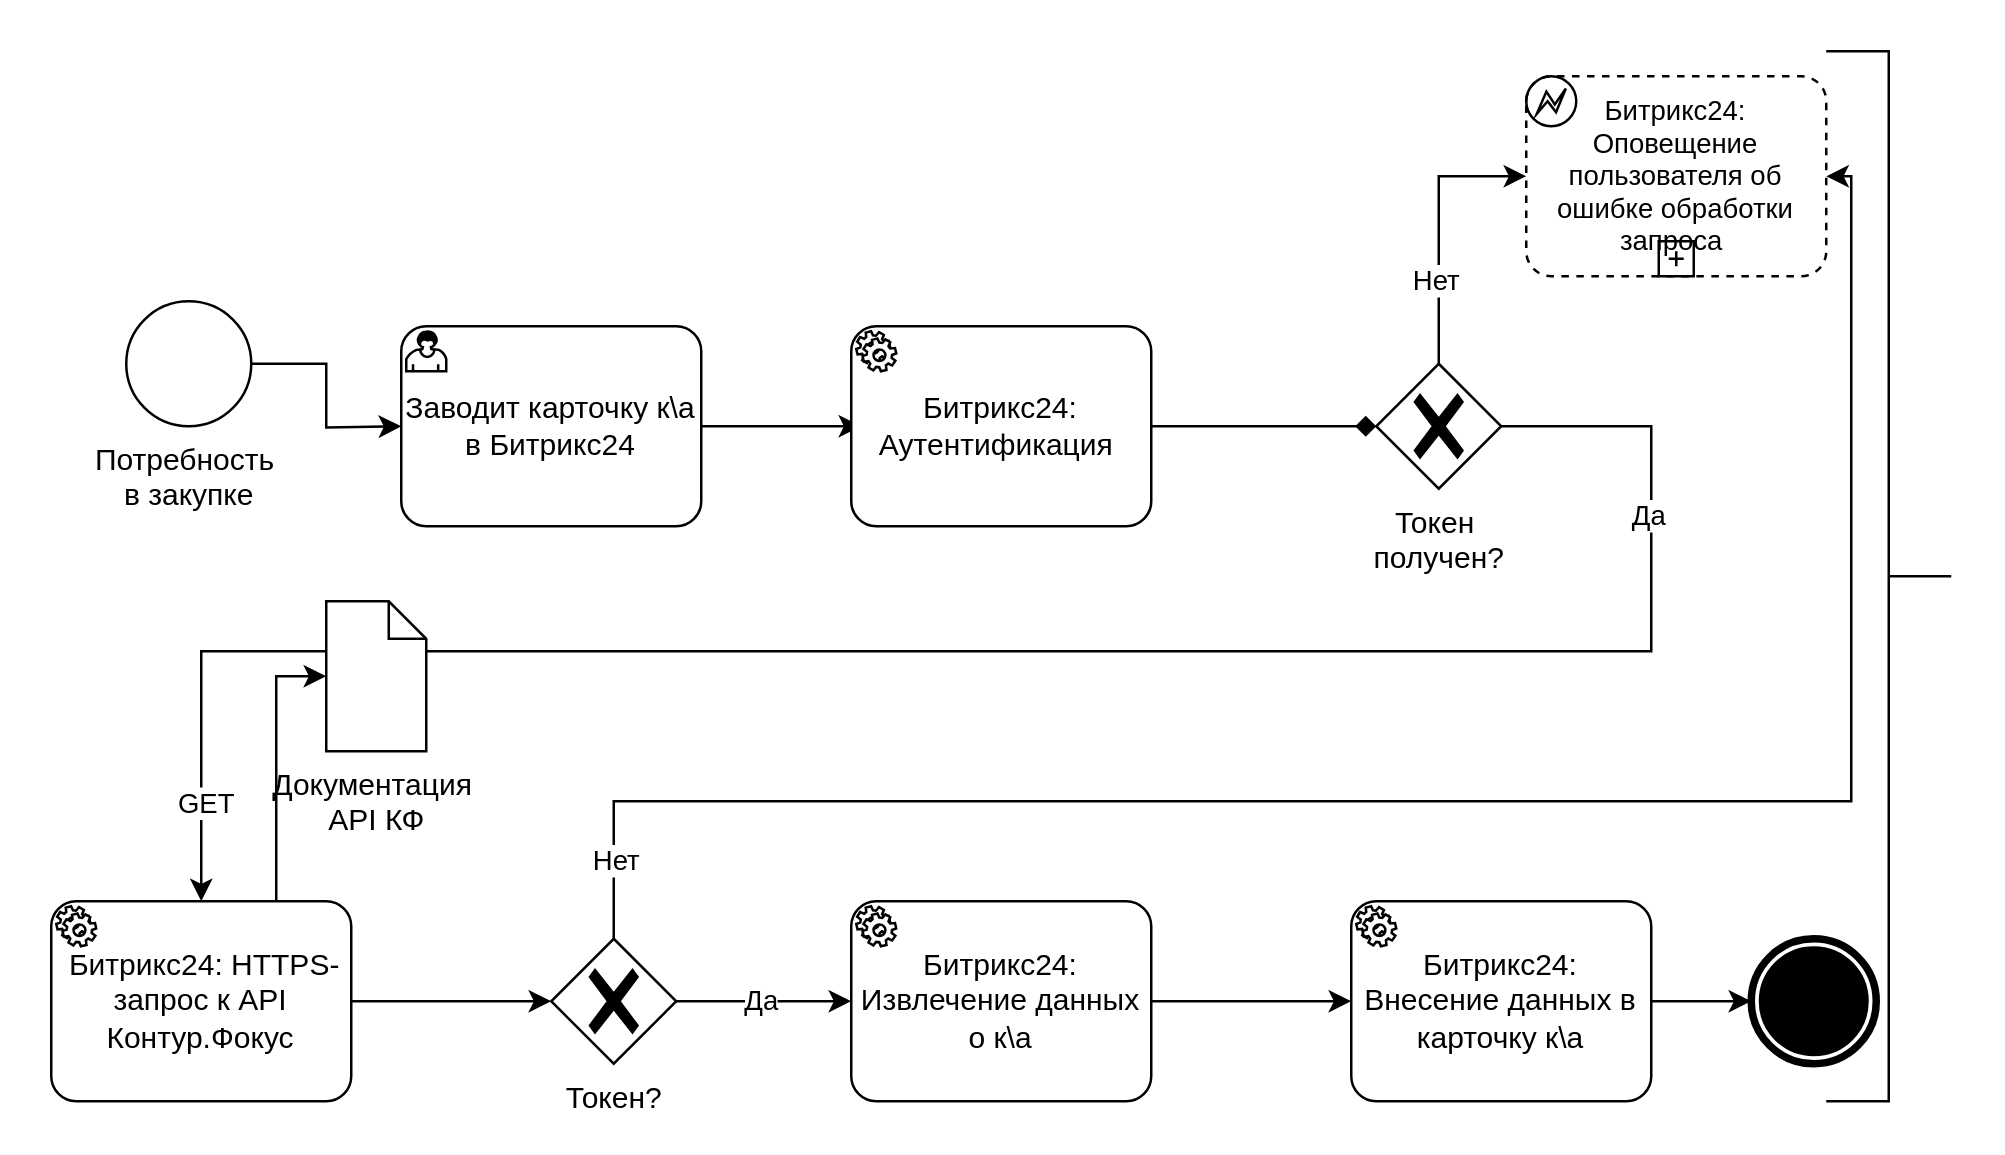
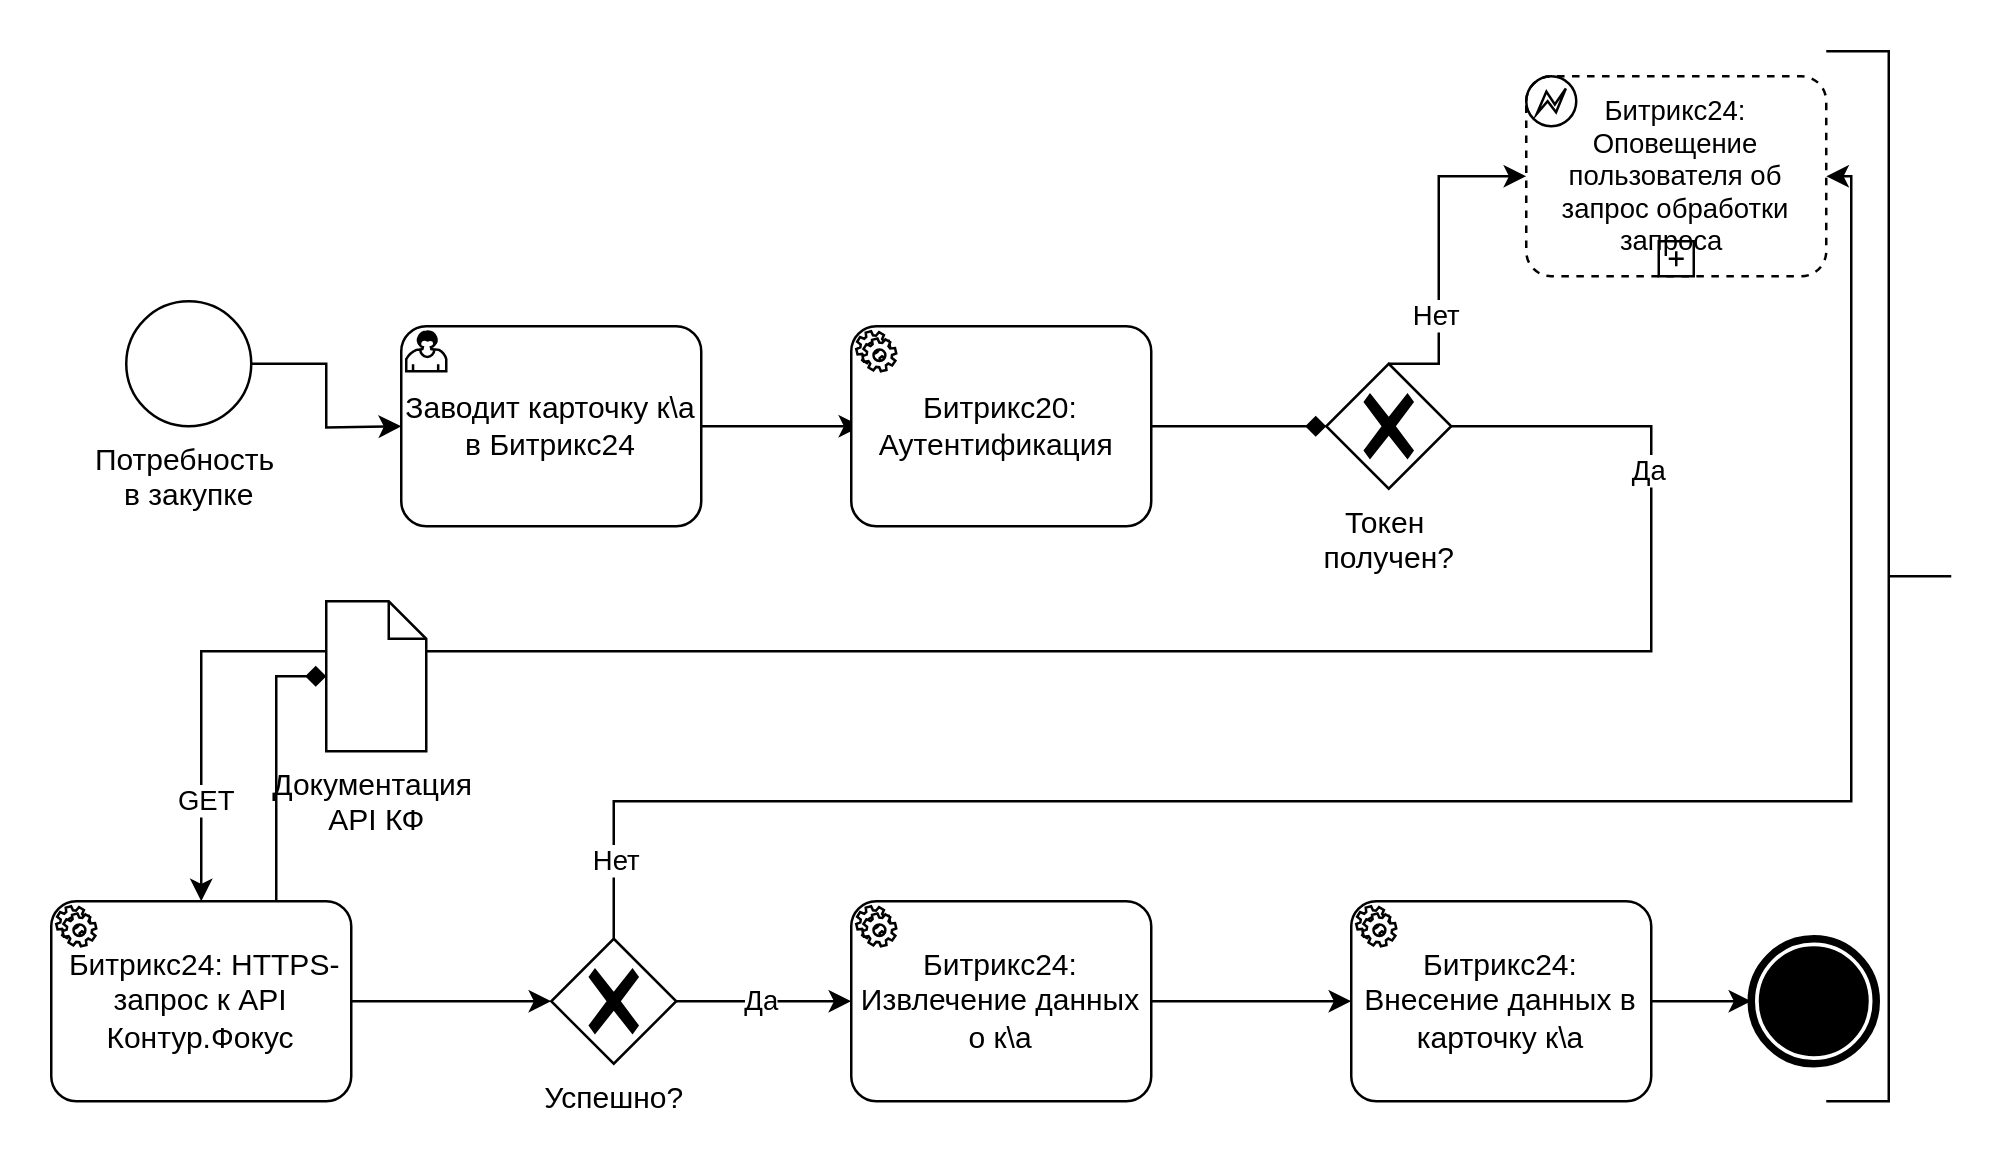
  <mxCell id="0" />
  <mxCell id="1" parent="0" />
  <mxCell id="2" style="edgeStyle=orthogonalEdgeStyle;rounded=0;orthogonalLoop=1;jettySize=auto;html=1;" parent="1" source="3" edge="1"><mxGeometry relative="1" as="geometry"><mxPoint x="160" y="170" as="targetPoint" /></mxGeometry></mxCell>
  <mxCell id="3" value="Потребность&amp;nbsp;&lt;div&gt;в закупке&lt;/div&gt;" style="points=[[0.145,0.145,0],[0.5,0,0],[0.855,0.145,0],[1,0.5,0],[0.855,0.855,0],[0.5,1,0],[0.145,0.855,0],[0,0.5,0]];shape=mxgraph.bpmn.event;html=1;verticalLabelPosition=bottom;labelBackgroundColor=#ffffff;verticalAlign=top;align=center;perimeter=ellipsePerimeter;outlineConnect=0;aspect=fixed;outline=standard;symbol=general;" parent="1" vertex="1"><mxGeometry x="50" y="120" width="50" height="50" as="geometry" /></mxCell>
  <mxCell id="4" style="edgeStyle=orthogonalEdgeStyle;rounded=0;orthogonalLoop=1;jettySize=auto;html=1;" parent="1" source="5" edge="1"><mxGeometry relative="1" as="geometry"><mxPoint x="344" y="170" as="targetPoint" /></mxGeometry></mxCell>
  <mxCell id="5" value="Заводит карточку к\а в Битрикс24" style="points=[[0.25,0,0],[0.5,0,0],[0.75,0,0],[1,0.25,0],[1,0.5,0],[1,0.75,0],[0.75,1,0],[0.5,1,0],[0.25,1,0],[0,0.75,0],[0,0.5,0],[0,0.25,0]];shape=mxgraph.bpmn.task;whiteSpace=wrap;rectStyle=rounded;size=10;html=1;container=1;expand=0;collapsible=0;taskMarker=user;" parent="1" vertex="1"><mxGeometry x="160" y="130" width="120" height="80" as="geometry" /></mxCell>
  <mxCell id="6" value="" style="edgeStyle=orthogonalEdgeStyle;rounded=0;orthogonalLoop=1;jettySize=auto;html=1;entryX=0;entryY=0.5;entryDx=0;entryDy=0;entryPerimeter=0;endArrow=diamond;" parent="1" source="7" target="23" edge="1"><mxGeometry relative="1" as="geometry"><mxPoint x="540" y="170" as="targetPoint" /></mxGeometry></mxCell>
- <mxCell id="7" value="Битрикс24: Аутентификация&amp;nbsp;" style="points=[[0.25,0,0],[0.5,0,0],[0.75,0,0],[1,0.25,0],[1,0.5,0],[1,0.75,0],[0.75,1,0],[0.5,1,0],[0.25,1,0],[0,0.75,0],[0,0.5,0],[0,0.25,0]];shape=mxgraph.bpmn.task;whiteSpace=wrap;rectStyle=rounded;size=10;html=1;container=1;expand=0;collapsible=0;taskMarker=service;" parent="1" vertex="1"><mxGeometry x="340" y="130" width="120" height="80" as="geometry" /></mxCell>
+ <mxCell id="7" value="Битрикс20: Аутентификация&amp;nbsp;" style="points=[[0.25,0,0],[0.5,0,0],[0.75,0,0],[1,0.25,0],[1,0.5,0],[1,0.75,0],[0.75,1,0],[0.5,1,0],[0.25,1,0],[0,0.75,0],[0,0.5,0],[0,0.25,0]];shape=mxgraph.bpmn.task;whiteSpace=wrap;rectStyle=rounded;size=10;html=1;container=1;expand=0;collapsible=0;taskMarker=service;" parent="1" vertex="1"><mxGeometry x="340" y="130" width="120" height="80" as="geometry" /></mxCell>
  <mxCell id="8" style="edgeStyle=orthogonalEdgeStyle;rounded=0;orthogonalLoop=1;jettySize=auto;html=1;exitX=1;exitY=0.5;exitDx=0;exitDy=0;exitPerimeter=0;" parent="1" source="23" edge="1"><mxGeometry relative="1" as="geometry"><mxPoint x="600" y="210" as="sourcePoint" /><mxPoint x="80" y="360" as="targetPoint" /><Array as="points"><mxPoint x="660" y="170" /><mxPoint x="660" y="260" /><mxPoint x="80" y="260" /></Array></mxGeometry></mxCell>
  <mxCell id="9" value="GET" style="edgeLabel;html=1;align=center;verticalAlign=middle;resizable=0;points=[];" parent="8" vertex="1" connectable="0"><mxGeometry x="0.903" y="1" relative="1" as="geometry"><mxPoint as="offset" /></mxGeometry></mxCell>
  <mxCell id="10" value="Да" style="edgeLabel;html=1;align=center;verticalAlign=middle;resizable=0;points=[];" parent="8" vertex="1" connectable="0"><mxGeometry x="-0.772" y="-2" relative="1" as="geometry"><mxPoint as="offset" /></mxGeometry></mxCell>
  <mxCell id="11" style="edgeStyle=orthogonalEdgeStyle;rounded=0;orthogonalLoop=1;jettySize=auto;html=1;exitX=0.5;exitY=0;exitDx=0;exitDy=0;exitPerimeter=0;entryX=0;entryY=0.5;entryDx=0;entryDy=0;entryPerimeter=0;" parent="1" source="23" target="22" edge="1"><mxGeometry relative="1" as="geometry"><mxPoint x="600" y="130" as="sourcePoint" /><mxPoint x="600" y="35" as="targetPoint" /><Array as="points"><mxPoint x="575" y="70" /></Array></mxGeometry></mxCell>
  <mxCell id="12" value="Нет" style="edgeLabel;html=1;align=center;verticalAlign=middle;resizable=0;points=[];" parent="11" vertex="1" connectable="0"><mxGeometry x="-0.387" y="2" relative="1" as="geometry"><mxPoint as="offset" /></mxGeometry></mxCell>
  <mxCell id="13" value="" style="edgeStyle=orthogonalEdgeStyle;rounded=0;orthogonalLoop=1;jettySize=auto;html=1;" parent="1" source="14" edge="1"><mxGeometry relative="1" as="geometry"><mxPoint x="220" y="400" as="targetPoint" /></mxGeometry></mxCell>
  <mxCell id="14" value="&amp;nbsp;Битрикс24: HTTPS-запрос к API Контур.Фокус" style="points=[[0.25,0,0],[0.5,0,0],[0.75,0,0],[1,0.25,0],[1,0.5,0],[1,0.75,0],[0.75,1,0],[0.5,1,0],[0.25,1,0],[0,0.75,0],[0,0.5,0],[0,0.25,0]];shape=mxgraph.bpmn.task;whiteSpace=wrap;rectStyle=rounded;size=10;html=1;container=1;expand=0;collapsible=0;taskMarker=service;" parent="1" vertex="1"><mxGeometry x="20" y="360" width="120" height="80" as="geometry" /></mxCell>
  <mxCell id="15" value="Документация&amp;nbsp;&lt;div&gt;API КФ&lt;/div&gt;" style="shape=mxgraph.bpmn.data;labelPosition=center;verticalLabelPosition=bottom;align=center;verticalAlign=top;size=15;html=1;" parent="1" vertex="1"><mxGeometry x="130" y="240" width="40" height="60" as="geometry" /></mxCell>
- <mxCell id="16" style="edgeStyle=orthogonalEdgeStyle;rounded=0;orthogonalLoop=1;jettySize=auto;html=1;entryX=0;entryY=0.5;entryDx=0;entryDy=0;entryPerimeter=0;exitX=0.75;exitY=0;exitDx=0;exitDy=0;exitPerimeter=0;" parent="1" source="14" target="15" edge="1"><mxGeometry relative="1" as="geometry"><mxPoint x="280" y="360" as="sourcePoint" /></mxGeometry></mxCell>
+ <mxCell id="16" style="edgeStyle=orthogonalEdgeStyle;rounded=0;orthogonalLoop=1;jettySize=auto;html=1;entryX=0;entryY=0.5;entryDx=0;entryDy=0;entryPerimeter=0;exitX=0.75;exitY=0;exitDx=0;exitDy=0;exitPerimeter=0;endArrow=diamond;" parent="1" source="14" target="15" edge="1"><mxGeometry relative="1" as="geometry"><mxPoint x="280" y="360" as="sourcePoint" /></mxGeometry></mxCell>
  <mxCell id="17" value="" style="edgeStyle=orthogonalEdgeStyle;rounded=0;orthogonalLoop=1;jettySize=auto;html=1;" parent="1" source="18" target="20" edge="1"><mxGeometry relative="1" as="geometry" /></mxCell>
  <mxCell id="18" value="Битрикс24: Извлечение данных о к\а" style="points=[[0.25,0,0],[0.5,0,0],[0.75,0,0],[1,0.25,0],[1,0.5,0],[1,0.75,0],[0.75,1,0],[0.5,1,0],[0.25,1,0],[0,0.75,0],[0,0.5,0],[0,0.25,0]];shape=mxgraph.bpmn.task;whiteSpace=wrap;rectStyle=rounded;size=10;html=1;container=1;expand=0;collapsible=0;taskMarker=service;" parent="1" vertex="1"><mxGeometry x="340" y="360" width="120" height="80" as="geometry" /></mxCell>
  <mxCell id="19" style="edgeStyle=orthogonalEdgeStyle;rounded=0;orthogonalLoop=1;jettySize=auto;html=1;" parent="1" source="20" target="29" edge="1"><mxGeometry relative="1" as="geometry" /></mxCell>
  <mxCell id="20" value="Битрикс24: Внесение данных в карточку к\а" style="points=[[0.25,0,0],[0.5,0,0],[0.75,0,0],[1,0.25,0],[1,0.5,0],[1,0.75,0],[0.75,1,0],[0.5,1,0],[0.25,1,0],[0,0.75,0],[0,0.5,0],[0,0.25,0]];shape=mxgraph.bpmn.task;whiteSpace=wrap;rectStyle=rounded;size=10;html=1;container=1;expand=0;collapsible=0;taskMarker=service;" parent="1" vertex="1"><mxGeometry x="540" y="360" width="120" height="80" as="geometry" /></mxCell>
  <mxCell id="21" value="" style="html=1;shape=mxgraph.flowchart.annotation_2;align=left;labelPosition=right;rotation=-180;" parent="1" vertex="1"><mxGeometry x="730" y="20" width="50" height="420" as="geometry" /></mxCell>
- <mxCell id="22" value="Битрикс24: Оповещение пользователя об ошибке обработки запроса&amp;nbsp;" style="points=[[0.25,0,0],[0.5,0,0],[0.75,0,0],[1,0.25,0],[1,0.5,0],[1,0.75,0],[0.75,1,0],[0.5,1,0],[0.25,1,0],[0,0.75,0],[0,0.5,0],[0,0.25,0]];shape=mxgraph.bpmn.task;whiteSpace=wrap;rectStyle=rounded;size=10;html=1;container=1;expand=0;collapsible=0;taskMarker=abstract;bpmnShapeType=subprocess;isLoopSub=1;outline=eventInt;symbol=error;fontSize=11;" parent="1" vertex="1"><mxGeometry x="610" y="30" width="120" height="80" as="geometry" /></mxCell>
- <mxCell id="23" value="Токен&amp;nbsp;&lt;div&gt;получен?&lt;/div&gt;" style="points=[[0.25,0.25,0],[0.5,0,0],[0.75,0.25,0],[1,0.5,0],[0.75,0.75,0],[0.5,1,0],[0.25,0.75,0],[0,0.5,0]];shape=mxgraph.bpmn.gateway2;html=1;verticalLabelPosition=bottom;labelBackgroundColor=#ffffff;verticalAlign=top;align=center;perimeter=rhombusPerimeter;outlineConnect=0;outline=none;symbol=none;gwType=exclusive;" parent="1" vertex="1"><mxGeometry x="550" y="145" width="50" height="50" as="geometry" /></mxCell>
+ <mxCell id="22" value="Битрикс24: Оповещение пользователя об запрос обработки запроса&amp;nbsp;" style="points=[[0.25,0,0],[0.5,0,0],[0.75,0,0],[1,0.25,0],[1,0.5,0],[1,0.75,0],[0.75,1,0],[0.5,1,0],[0.25,1,0],[0,0.75,0],[0,0.5,0],[0,0.25,0]];shape=mxgraph.bpmn.task;whiteSpace=wrap;rectStyle=rounded;size=10;html=1;container=1;expand=0;collapsible=0;taskMarker=abstract;bpmnShapeType=subprocess;isLoopSub=1;outline=eventInt;symbol=error;fontSize=11;" parent="1" vertex="1"><mxGeometry x="610" y="30" width="120" height="80" as="geometry" /></mxCell>
+ <mxCell id="23" value="Токен&amp;nbsp;&lt;div&gt;получен?&lt;/div&gt;" style="points=[[0.25,0.25,0],[0.5,0,0],[0.75,0.25,0],[1,0.5,0],[0.75,0.75,0],[0.5,1,0],[0.25,0.75,0],[0,0.5,0]];shape=mxgraph.bpmn.gateway2;html=1;verticalLabelPosition=bottom;labelBackgroundColor=#ffffff;verticalAlign=top;align=center;perimeter=rhombusPerimeter;outlineConnect=0;outline=none;symbol=none;gwType=exclusive;" parent="1" vertex="1"><mxGeometry x="530" y="145" width="50" height="50" as="geometry" /></mxCell>
  <mxCell id="24" style="edgeStyle=orthogonalEdgeStyle;rounded=0;orthogonalLoop=1;jettySize=auto;html=1;entryX=1;entryY=0.5;entryDx=0;entryDy=0;entryPerimeter=0;" parent="1" source="26" target="22" edge="1"><mxGeometry relative="1" as="geometry"><mxPoint x="230" y="350" as="targetPoint" /><Array as="points"><mxPoint x="245" y="320" /><mxPoint x="740" y="320" /><mxPoint x="740" y="70" /></Array></mxGeometry></mxCell>
  <mxCell id="25" value="Нет" style="edgeLabel;html=1;align=center;verticalAlign=middle;resizable=0;points=[];" parent="24" vertex="1" connectable="0"><mxGeometry x="-0.922" relative="1" as="geometry"><mxPoint as="offset" /></mxGeometry></mxCell>
- <mxCell id="26" value="Токен?" style="points=[[0.25,0.25,0],[0.5,0,0],[0.75,0.25,0],[1,0.5,0],[0.75,0.75,0],[0.5,1,0],[0.25,0.75,0],[0,0.5,0]];shape=mxgraph.bpmn.gateway2;html=1;verticalLabelPosition=bottom;labelBackgroundColor=#ffffff;verticalAlign=top;align=center;perimeter=rhombusPerimeter;outlineConnect=0;outline=none;symbol=none;gwType=exclusive;" parent="1" vertex="1"><mxGeometry x="220" y="375" width="50" height="50" as="geometry" /></mxCell>
+ <mxCell id="26" value="Успешно?" style="points=[[0.25,0.25,0],[0.5,0,0],[0.75,0.25,0],[1,0.5,0],[0.75,0.75,0],[0.5,1,0],[0.25,0.75,0],[0,0.5,0]];shape=mxgraph.bpmn.gateway2;html=1;verticalLabelPosition=bottom;labelBackgroundColor=#ffffff;verticalAlign=top;align=center;perimeter=rhombusPerimeter;outlineConnect=0;outline=none;symbol=none;gwType=exclusive;" parent="1" vertex="1"><mxGeometry x="220" y="375" width="50" height="50" as="geometry" /></mxCell>
  <mxCell id="27" style="edgeStyle=orthogonalEdgeStyle;rounded=0;orthogonalLoop=1;jettySize=auto;html=1;entryX=0;entryY=0.5;entryDx=0;entryDy=0;entryPerimeter=0;" parent="1" source="26" target="18" edge="1"><mxGeometry relative="1" as="geometry" /></mxCell>
  <mxCell id="28" value="Да" style="edgeLabel;html=1;align=center;verticalAlign=middle;resizable=0;points=[];" parent="27" vertex="1" connectable="0"><mxGeometry x="-0.059" y="1" relative="1" as="geometry"><mxPoint as="offset" /></mxGeometry></mxCell>
  <mxCell id="29" value="" style="points=[[0.145,0.145,0],[0.5,0,0],[0.855,0.145,0],[1,0.5,0],[0.855,0.855,0],[0.5,1,0],[0.145,0.855,0],[0,0.5,0]];shape=mxgraph.bpmn.event;html=1;verticalLabelPosition=bottom;labelBackgroundColor=#ffffff;verticalAlign=top;align=center;perimeter=ellipsePerimeter;outlineConnect=0;aspect=fixed;outline=end;symbol=terminate;" parent="1" vertex="1"><mxGeometry x="700" y="375" width="50" height="50" as="geometry" /></mxCell>
